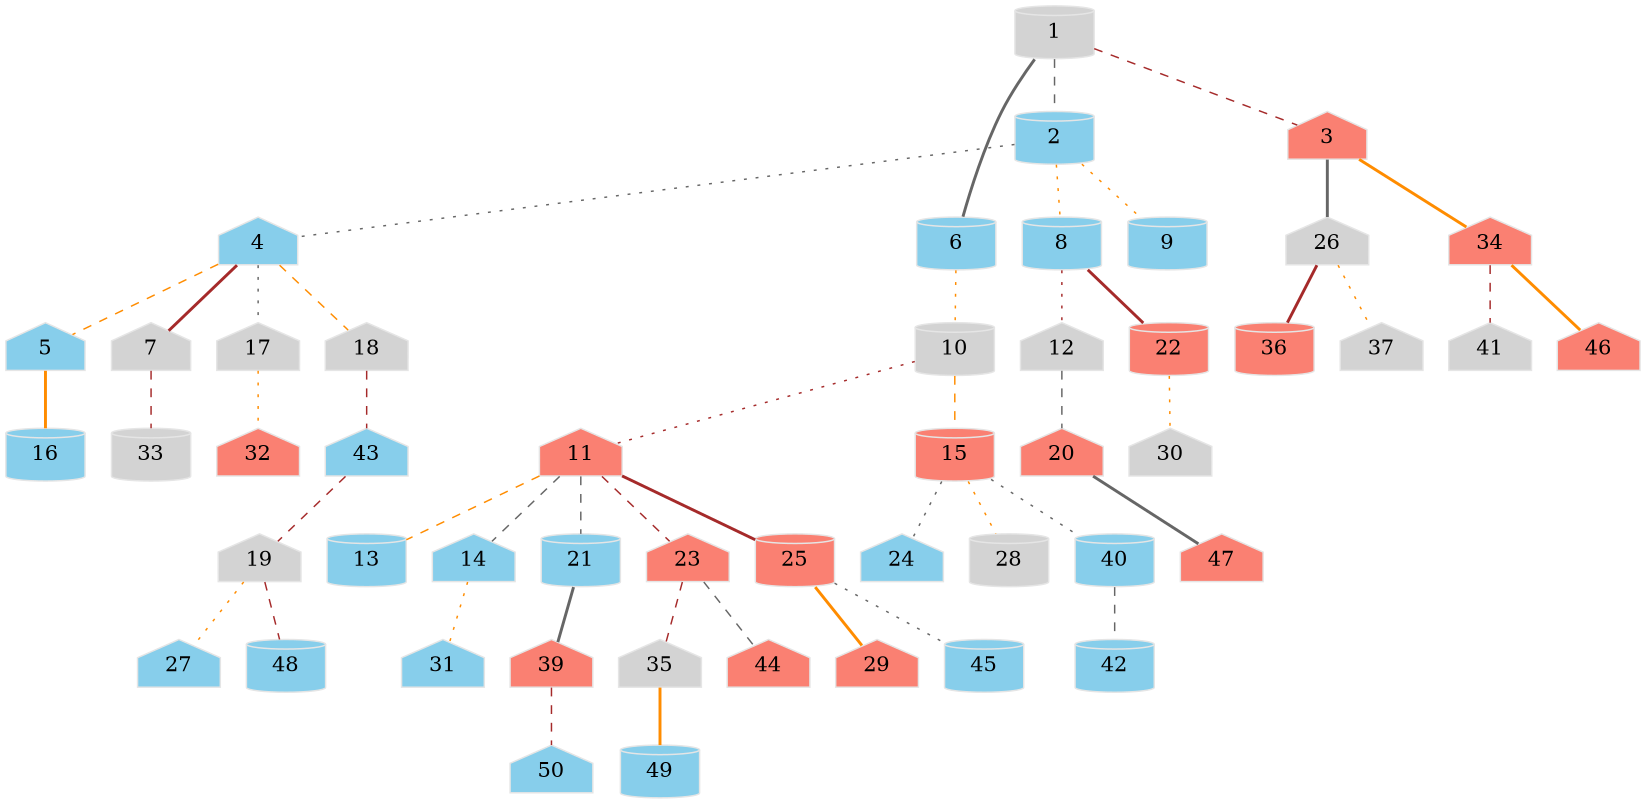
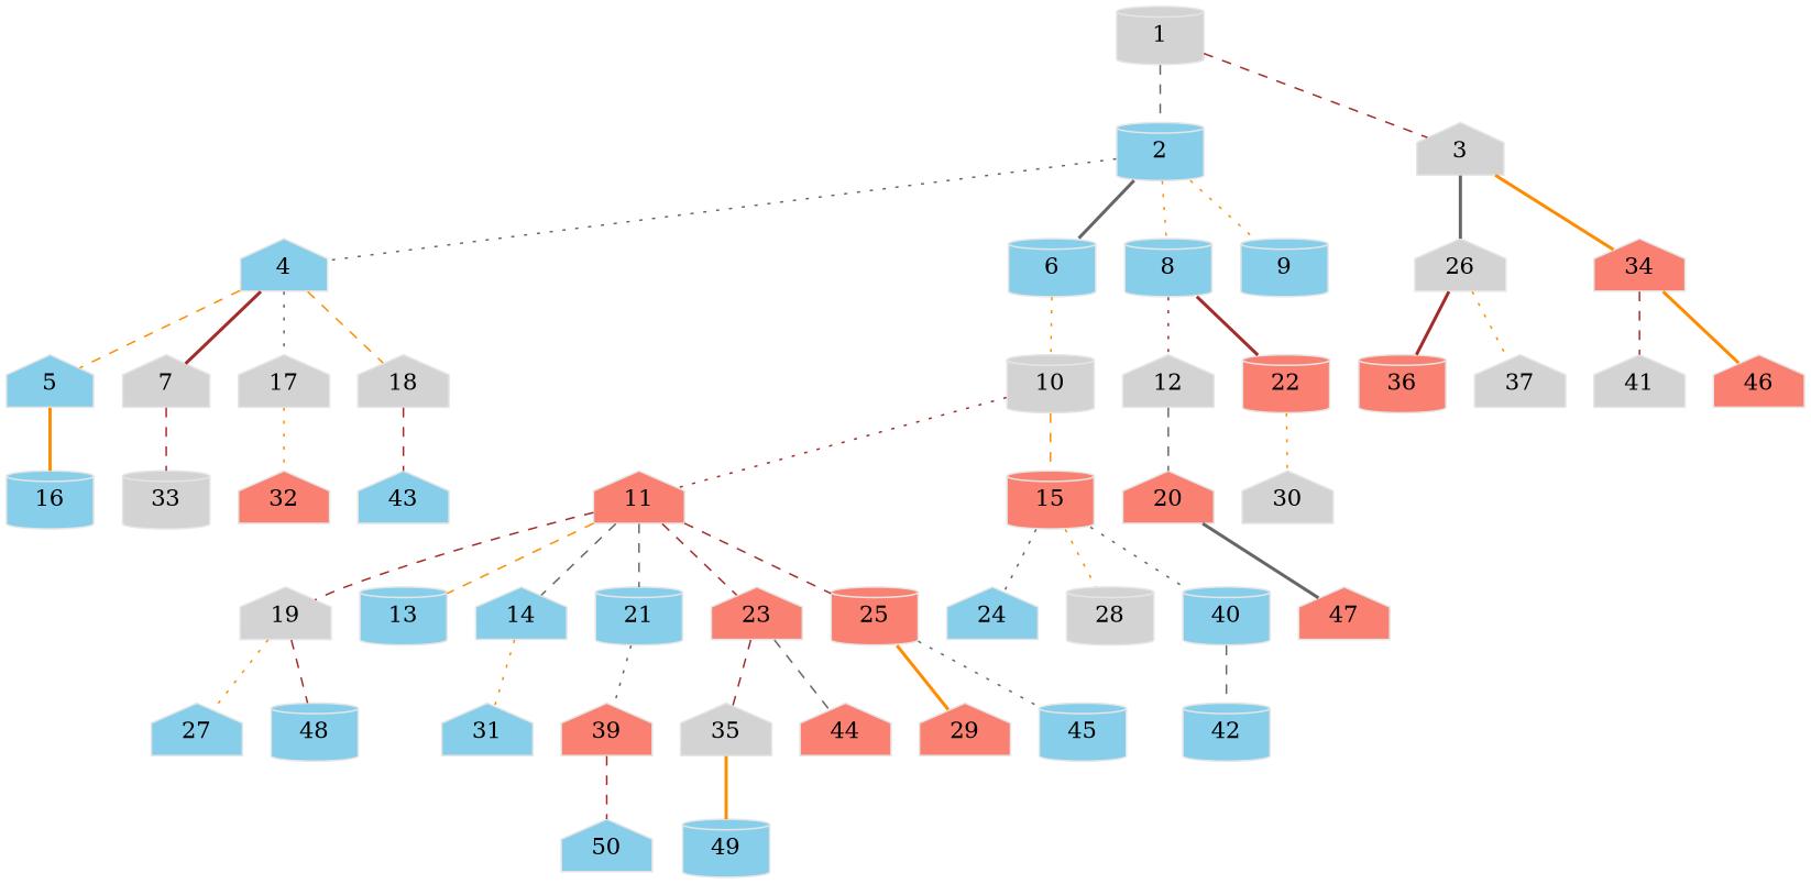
  graph {
    node [color=gray90 fillcolor=skyblue shape=house style=filled]
    edge [color=darkorange style=dashed]
    1 [fillcolor=lightgrey shape=cylinder]
    2 [shape=cylinder]
-   3 [fillcolor=salmon]
+   3 [fillcolor=lightgrey]
    4
    6 [shape=cylinder]
    8 [shape=cylinder]
    9 [shape=cylinder]
    26 [fillcolor=lightgrey]
    34 [fillcolor=salmon]
    5
    7 [fillcolor=lightgrey]
    17 [fillcolor=lightgrey]
    18 [fillcolor=lightgrey]
    10 [fillcolor=lightgrey shape=cylinder]
    12 [fillcolor=lightgrey]
    22 [fillcolor=salmon shape=cylinder]
    36 [fillcolor=salmon shape=cylinder]
    37 [fillcolor=lightgrey]
    41 [fillcolor=lightgrey]
    46 [fillcolor=salmon]
    16 [shape=cylinder]
    33 [fillcolor=lightgrey shape=cylinder]
    32 [fillcolor=salmon]
    43
    11 [fillcolor=salmon]
    15 [fillcolor=salmon shape=cylinder]
    20 [fillcolor=salmon]
    30 [fillcolor=lightgrey]
    13 [shape=cylinder]
    14
    19 [fillcolor=lightgrey]
    21 [shape=cylinder]
    23 [fillcolor=salmon]
    25 [fillcolor=salmon shape=cylinder]
    24
    28 [fillcolor=lightgrey shape=cylinder]
    40 [shape=cylinder]
    31
    27
    48 [shape=cylinder]
    39 [fillcolor=salmon]
    35 [fillcolor=lightgrey]
    44 [fillcolor=salmon]
    29 [fillcolor=salmon]
    45 [shape=cylinder]
    47 [fillcolor=salmon]
    42 [shape=cylinder]
    50
    49 [shape=cylinder]
    1 -- 2 [color=gray40]
    1 -- 3 [color=brown]
    2 -- 4 [color=gray40 style=dotted]
-   1 -- 6 [color=gray40 style=bold]
+   2 -- 6 [color=gray40 style=bold]
    2 -- 8 [style=dotted]
    2 -- 9 [style=dotted]
    3 -- 26 [color=gray40 style=bold]
    3 -- 34 [style=bold]
    4 -- 5
    4 -- 7 [color=brown style=bold]
    4 -- 17 [color=gray40 style=dotted]
    4 -- 18
    6 -- 10 [style=dotted]
    8 -- 12 [color=brown style=dotted]
    8 -- 22 [color=brown style=bold]
    26 -- 36 [color=brown style=bold]
    26 -- 37 [style=dotted]
    34 -- 41 [color=brown]
    34 -- 46 [style=bold]
    5 -- 16 [style=bold]
    7 -- 33 [color=brown]
    17 -- 32 [style=dotted]
    18 -- 43 [color=brown]
    10 -- 11 [color=brown style=dotted]
    10 -- 15
    12 -- 20 [color=gray40]
    22 -- 30 [style=dotted]
    11 -- 13
    11 -- 14 [color=gray40]
-   43 -- 19 [color=brown]
+   11 -- 19 [color=brown]
    11 -- 21 [color=gray40]
    11 -- 23 [color=brown]
-   11 -- 25 [color=brown style=bold]
+   11 -- 25 [color=brown]
    15 -- 24 [color=gray40 style=dotted]
    15 -- 28 [style=dotted]
    15 -- 40 [color=gray40 style=dotted]
    20 -- 47 [color=gray40 style=bold]
    14 -- 31 [style=dotted]
    19 -- 27 [style=dotted]
    19 -- 48 [color=brown]
-   21 -- 39 [color=gray40 style=bold]
+   21 -- 39 [color=gray40 style=dotted]
    23 -- 35 [color=brown]
    23 -- 44 [color=gray40]
    25 -- 29 [style=bold]
    25 -- 45 [color=gray40 style=dotted]
    40 -- 42 [color=gray40]
    39 -- 50 [color=brown]
    35 -- 49 [style=bold]
  }
